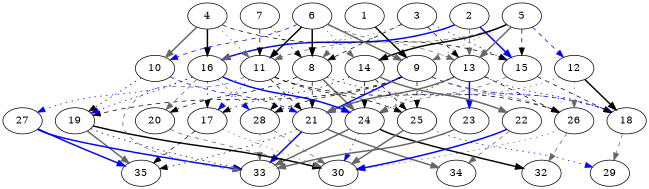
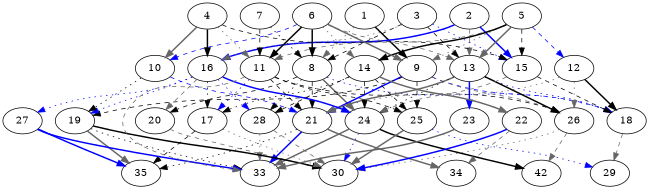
  digraph {
    node [alpha=0.20]
    edge [color=black style=dashed]
    1 [expect_size=14737408]
    8 [expect_size=25328640]
    9 [alpha=0.03 expect_size=44655616]
    18 [alpha=0.13 expect_size=30505984]
    20 [alpha=0.12 expect_size=36668416]
    21 [alpha=0.18 expect_size=20383744]
    24 [alpha=0.16 expect_size=5747712]
    28 [alpha=0.11 expect_size=50380800]
    19 [alpha=0.10 expect_size=30361600]
    25 [alpha=0.05 expect_size=21734400]
    26 [alpha=0.15 expect_size=13833216]
    29 [alpha=0.10 expect_size=34897920]
    30 [alpha=0.09 expect_size=11634688]
    35 [alpha=0.08 expect_size=41114624]
    33 [alpha=0.16 expect_size=31285248]
    34 [alpha=0.18 expect_size=50468864]
-   32 [alpha=0.14 expect_size=34638848]
+   32 [alpha=0.14 expect_size=34638848 label=42]
    2 [alpha=0.16 expect_size=40499200]
    13 [alpha=0.02 expect_size=49167360]
    15 [alpha=0.17 expect_size=22060032]
    16 [alpha=0.05 expect_size=41552896]
    23 [alpha=0.08 expect_size=48515072]
    17 [alpha=0.11 expect_size=47167488]
    27 [alpha=0.09 expect_size=24642560]
    3 [alpha=0.01 expect_size=25930752]
    4 [alpha=0.07 expect_size=48539648]
    10 [alpha=0.13 expect_size=5301248]
    11 [expect_size=11019264]
    5 [alpha=0.08 expect_size=7341056]
    12 [alpha=0.12 expect_size=10434560]
    14 [alpha=0.07 expect_size=5488640]
    22 [alpha=0.19 expect_size=19781632]
    6 [alpha=0.02 expect_size=8485888]
    7 [alpha=0.13 expect_size=13557760]
    1 -> 8 [color=gray40 style=dotted]
    1 -> 9 [style=bold]
    8 -> 18 [color=blue style=dotted]
    8 -> 20
    8 -> 21
    8 -> 24 [color=gray40 style=bold]
    8 -> 28 [style=dotted]
    9 -> 18 [color=blue]
    9 -> 21 [color=blue style=bold]
    9 -> 19
    9 -> 25
    9 -> 26 [color=gray40]
    18 -> 29 [color=gray40]
    20 -> 30 [color=gray40]
    21 -> 35 [style=dotted]
    21 -> 33 [color=blue style=bold]
    21 -> 34 [color=gray40 style=bold]
    24 -> 30 [color=blue style=dotted]
    24 -> 33 [color=gray40 style=bold]
    24 -> 32 [style=bold]
    28 -> 30 [color=gray40]
    28 -> 33 [color=gray40 style=dotted]
    19 -> 30 [style=bold]
    19 -> 35 [color=gray40 style=bold]
    19 -> 33 [style=dotted]
    25 -> 29 [color=blue style=dotted]
    25 -> 30 [color=gray40 style=bold]
    26 -> 30 [color=gray40 style=dotted]
    26 -> 32 [color=gray40]
    2 -> 13 [color=gray40]
    2 -> 15 [color=blue style=bold]
    2 -> 16 [color=blue style=bold]
    13 -> 18 [color=blue style=dotted]
    13 -> 21 [color=gray40 style=bold]
    13 -> 24 [style=dotted]
-   13 -> 26
+   13 -> 26 [style=bold]
    13 -> 23 [color=blue style=bold]
    15 -> 18
    15 -> 24 [color=gray40]
    16 -> 20 [color=gray40]
    16 -> 24 [color=blue style=bold]
    16 -> 28 [color=blue style=dotted]
    16 -> 19 [color=blue style=dotted]
    16 -> 17 [style=dotted]
    16 -> 27 [color=blue style=dotted]
    23 -> 33 [color=gray40 style=bold]
    17 -> 30 [color=gray40 style=dotted]
    17 -> 35
    27 -> 35 [color=blue style=bold]
    27 -> 33 [color=blue style=bold]
    3 -> 8
    3 -> 13
    3 -> 15 [color=blue style=dotted]
    3 -> 16 [color=gray40 style=dotted]
    4 -> 15
    4 -> 16 [style=bold]
    4 -> 10 [color=gray40 style=bold]
    4 -> 11 [color=gray40 style=dotted]
    10 -> 21 [color=blue]
    10 -> 19 [style=dotted]
    11 -> 21
    11 -> 25
    11 -> 26
    11 -> 33 [color=gray40]
    11 -> 17 [color=blue style=dotted]
    5 -> 9 [color=gray40 style=dotted]
    5 -> 13 [color=gray40 style=bold]
    5 -> 15
    5 -> 11 [color=gray40]
    5 -> 12 [color=blue]
    5 -> 14 [style=bold]
    12 -> 18 [style=bold]
    12 -> 21 [color=gray40 style=dotted]
    12 -> 26 [color=gray40 style=dotted]
    14 -> 24
-   9 -> 28
+   14 -> 28
    14 -> 25
    14 -> 17 [style=dotted]
    14 -> 22 [color=gray40 style=bold]
    22 -> 30 [color=blue style=bold]
    22 -> 34 [color=gray40]
    6 -> 8 [style=bold]
    6 -> 9 [color=gray40 style=bold]
    6 -> 13 [color=gray40]
    6 -> 10 [color=blue]
    6 -> 11 [style=bold]
    6 -> 14 [color=gray40 style=dotted]
    7 -> 8 [style=dotted]
    7 -> 11
  }
